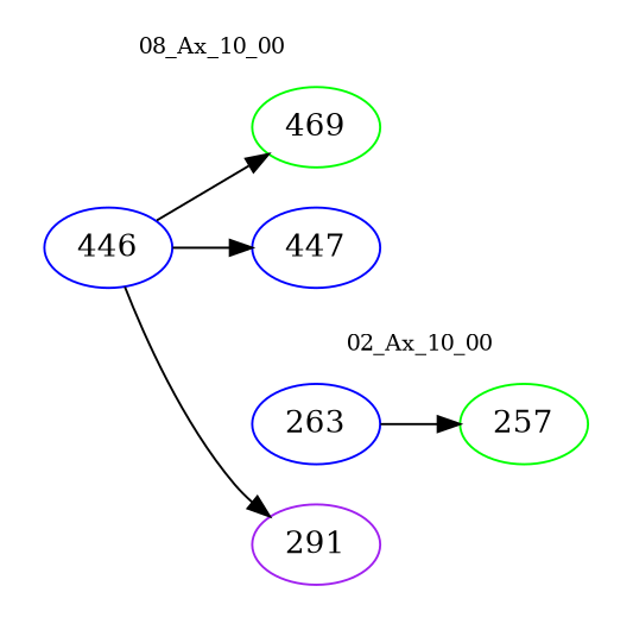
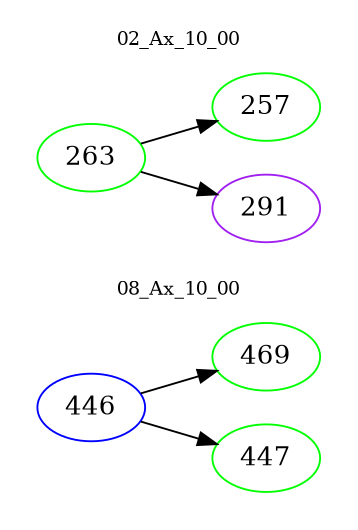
  digraph {
    rankdir=LR
    node [color=blue]
    edge [color=black]
    n1 [label=446]
-   n2 [label=447]
+   n2 [color=green label=447]
    n3 [color=green label=469]
-   n4 [label=263]
+   n4 [color=green label=263]
    n5 [color=purple label=291]
    n6 [color=green label=257]
    subgraph cluster_1 {
      color=white
      fontsize=10
      label="08_Ax_10_00"
      n1
      n2
      n3
    }
    subgraph cluster_2 {
      color=white
      fontsize=10
      label="02_Ax_10_00"
      n4
      n5
      n6
    }
    n1 -> n2
    n1 -> n3
-   n1 -> n5
+   n4 -> n5
    n4 -> n6
  }
